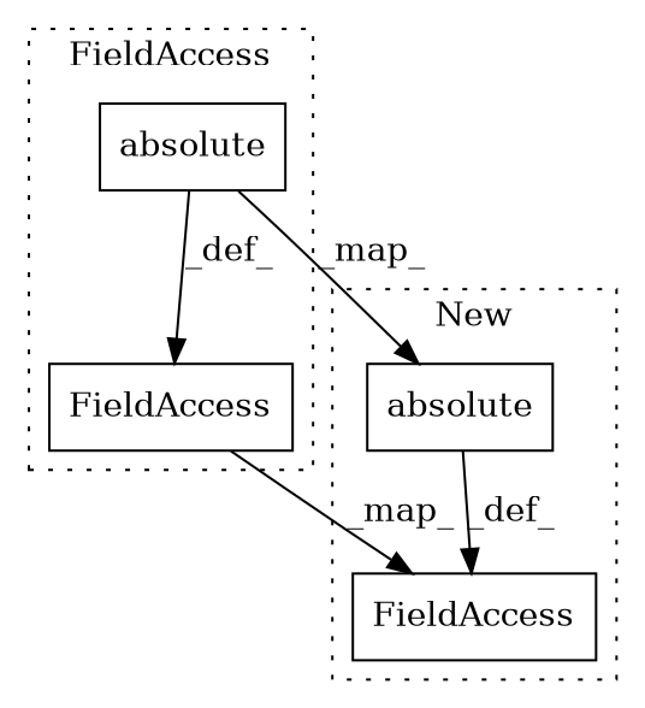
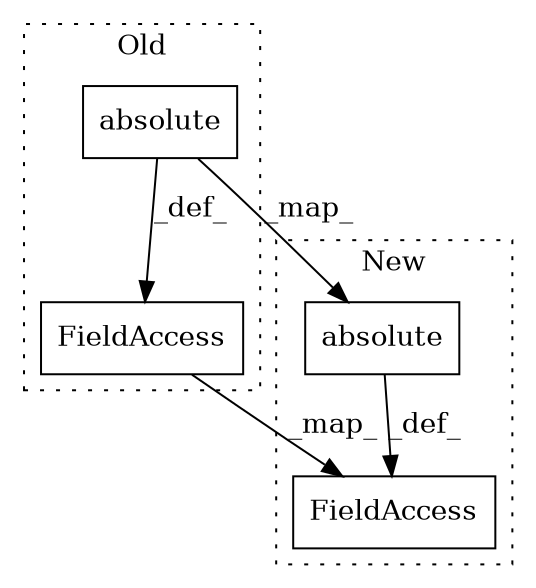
  digraph {
    node [a=32 l=10 s=415 shape=box]
    n1 [label=absolute]
    n2 [a=22 l=8 label=FieldAccess s=376]
    n3 [label=absolute]
    n4 [a=22 l=8 label=FieldAccess s=376]
    subgraph cluster_1 {
-     label=FieldAccess
+     label=Old
      style=dotted
      n1
      n2
    }
    subgraph cluster_2 {
      label=New
      style=dotted
      n3
      n4
    }
    n1 -> n2 [label=_def_]
    n1 -> n3 [label=_map_]
    n2 -> n4 [label=_map_]
    n3 -> n4 [label=_def_]
  }
